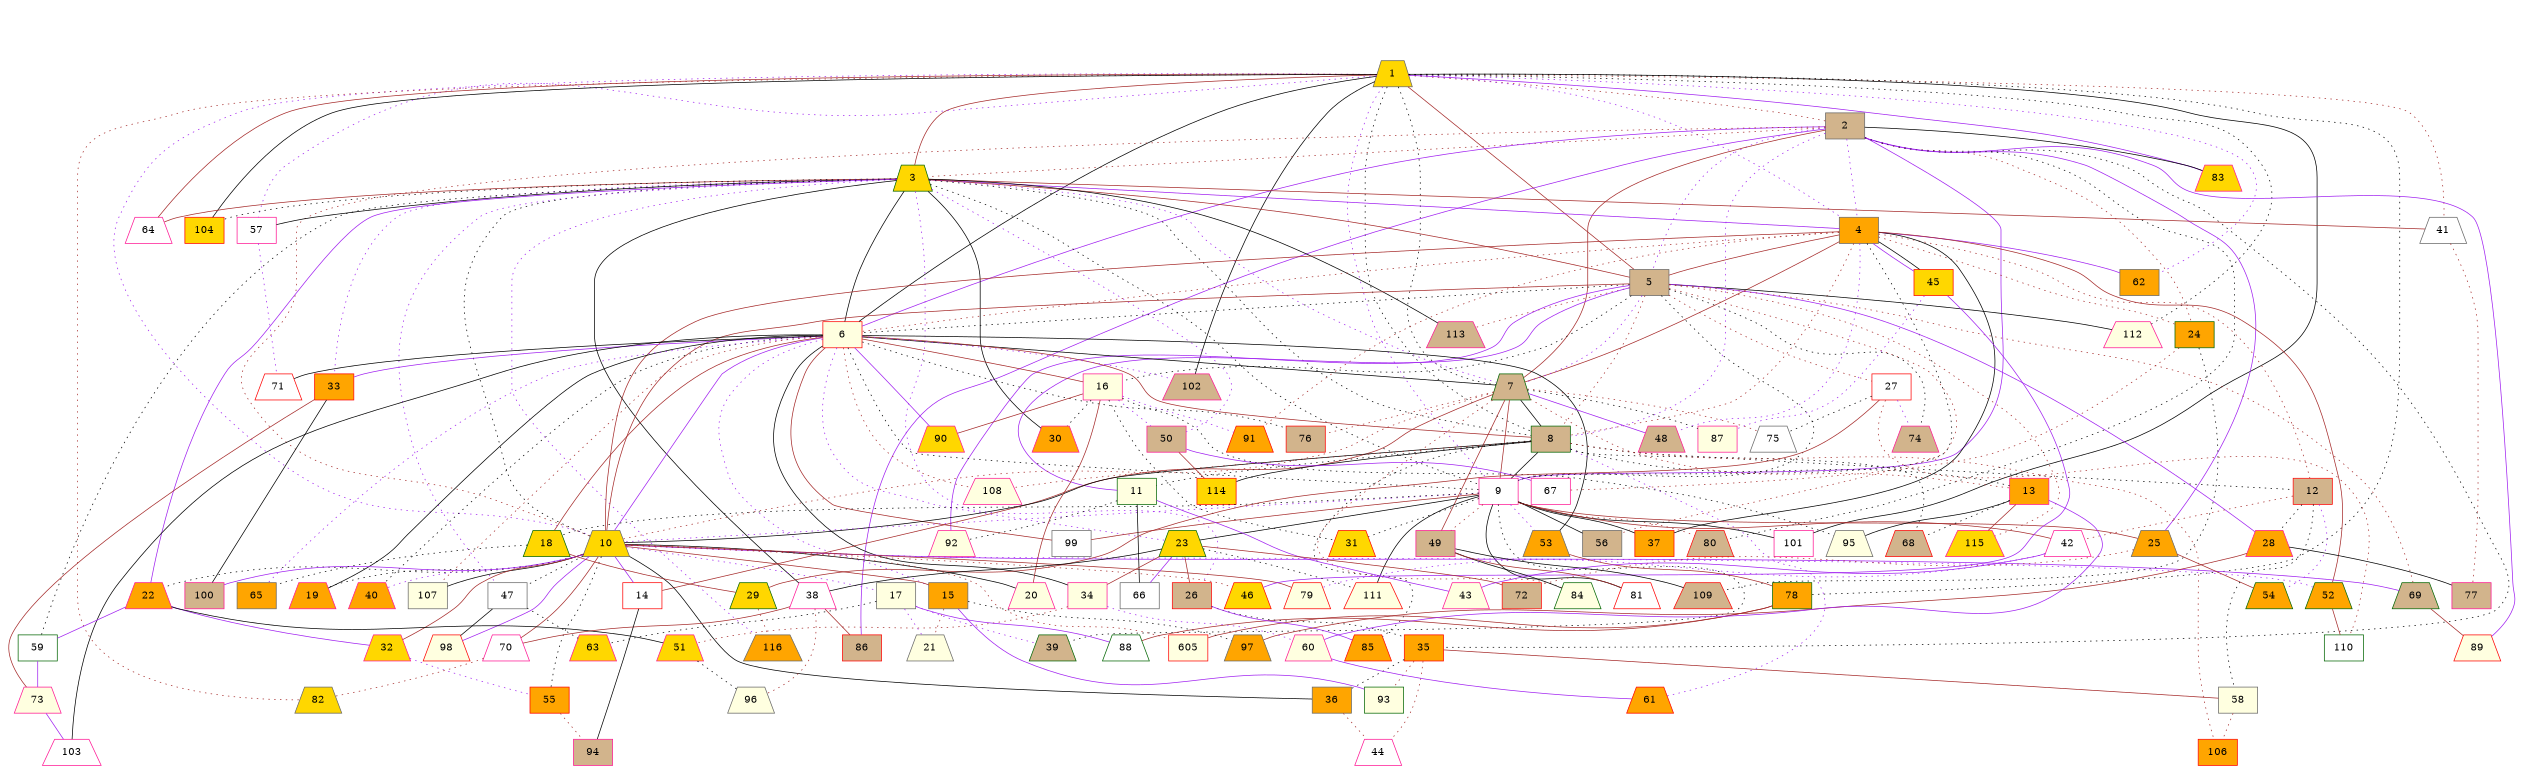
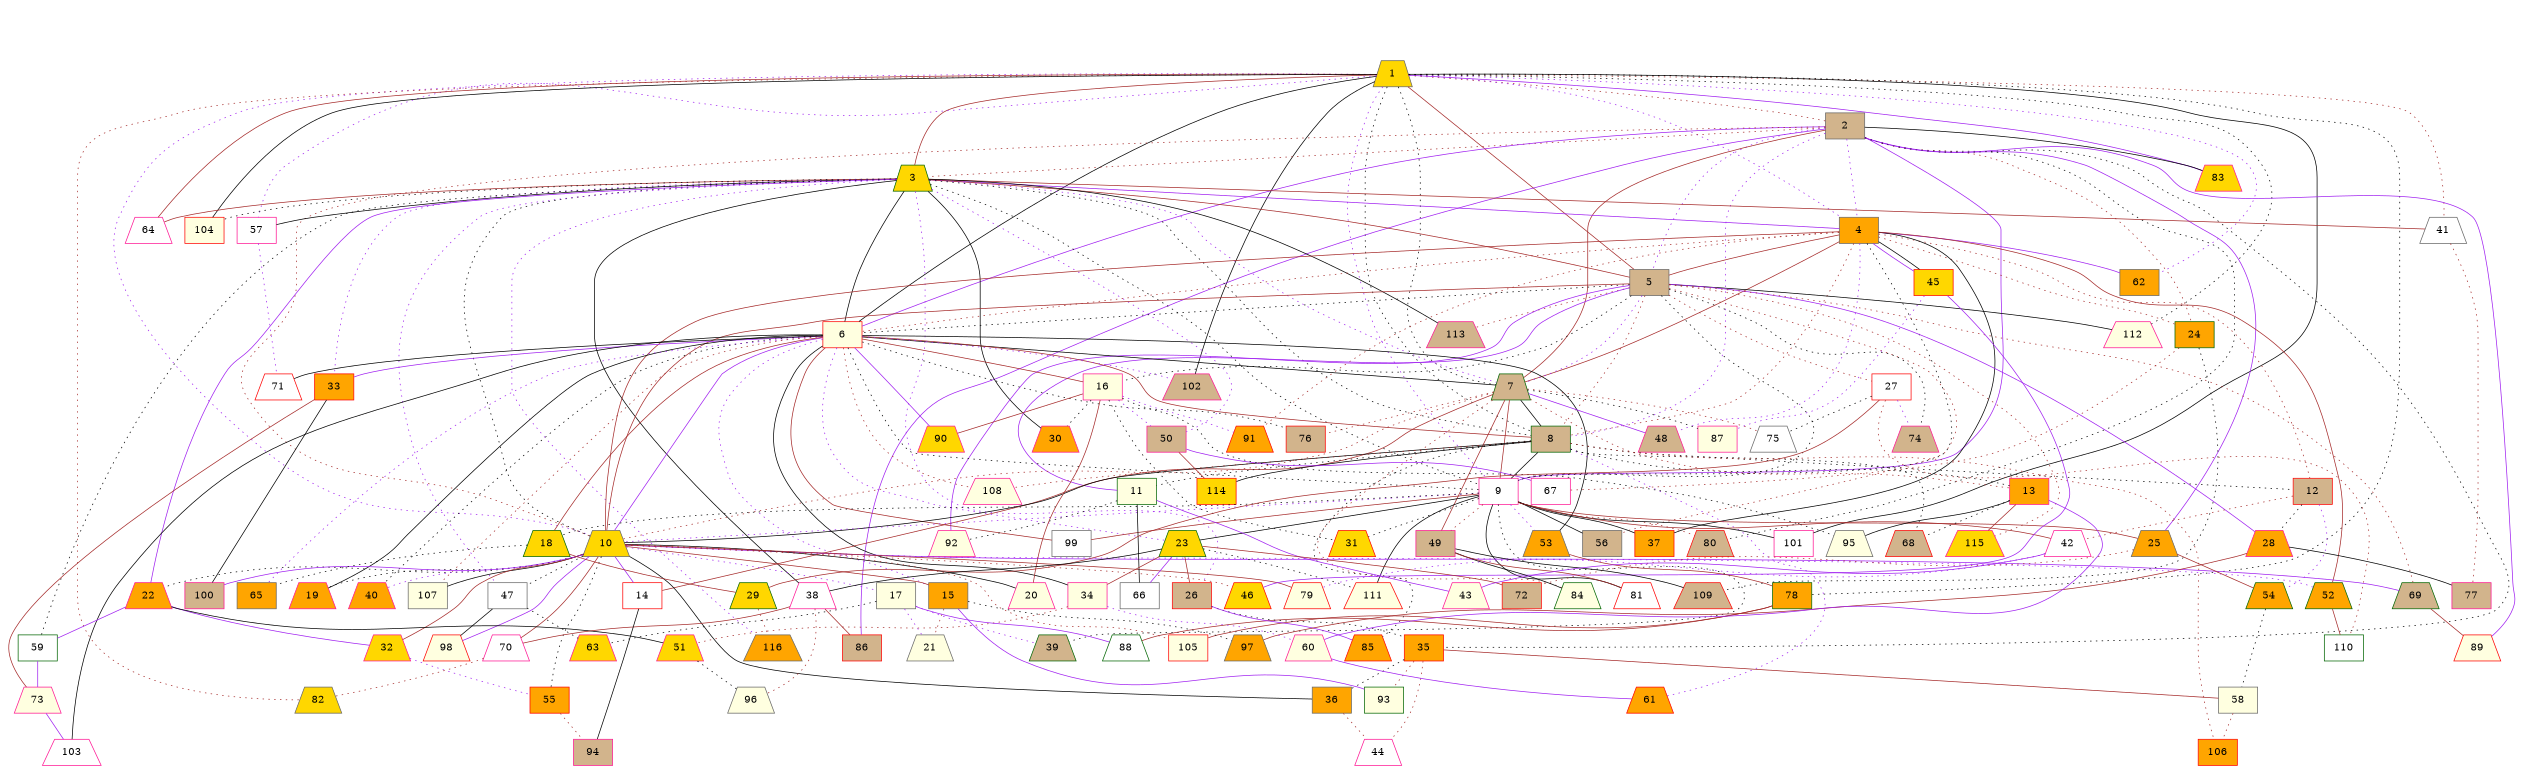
  graph {
    node [color=deeppink fillcolor=orange shape=trapezium style=filled]
    edge [color=brown style=dotted]
    1 [color=gray40 fillcolor=gold]
    2 [color=gray40 fillcolor=tan shape=box]
    3 [color=darkgreen fillcolor=gold]
    4 [color=gray40 shape=box]
    5 [color=gray40 fillcolor=tan shape=box]
    6 [color=red fillcolor=lightyellow shape=box]
    7 [color=darkgreen fillcolor=tan]
    8 [color=darkgreen fillcolor=tan shape=box]
    9 [fillcolor=white shape=box]
    10 [color=gray40 fillcolor=gold]
    41 [color=gray40 fillcolor=white]
    57 [fillcolor=white shape=box]
    62 [color=gray40 shape=box]
    64 [fillcolor=white]
    78 [color=darkgreen shape=box]
    82 [color=gray40 fillcolor=gold]
    83 [fillcolor=gold]
    101 [fillcolor=white shape=box]
    102 [fillcolor=tan]
-   104 [color=red fillcolor=gold shape=box]
+   104 [color=red fillcolor=lightyellow shape=box]
    112 [fillcolor=lightyellow]
    24 [color=darkgreen shape=box]
    25 [color=gray40]
    35 [color=red shape=box]
    80 [color=red fillcolor=tan]
    86 [color=red fillcolor=tan shape=box]
    89 [color=red fillcolor=lightyellow]
    22
    26 [color=red fillcolor=tan shape=box]
    30
    33 [color=red shape=box]
    38 [fillcolor=white]
    47 [color=gray40 fillcolor=white shape=box]
    50 [fillcolor=tan shape=box]
    59 [color=darkgreen fillcolor=white shape=box]
    113 [fillcolor=tan]
    116 [color=gray40]
    12 [color=red fillcolor=tan shape=box]
    37 [color=red shape=box]
    45 [color=red fillcolor=gold shape=box]
    48 [fillcolor=tan]
    52 [color=darkgreen]
    91 [color=red]
    11 [color=darkgreen fillcolor=lightyellow shape=box]
    16 [fillcolor=lightyellow shape=box]
    27 [color=red fillcolor=white shape=box]
    28
    56 [color=gray40 fillcolor=tan shape=box]
    69 [color=darkgreen fillcolor=tan]
    74 [fillcolor=tan]
    92 [fillcolor=lightyellow]
    115 [fillcolor=gold]
    15 [color=gray40 shape=box]
    18 [color=darkgreen fillcolor=gold]
    19
    23 [color=darkgreen fillcolor=gold]
    34 [fillcolor=lightyellow shape=box]
    40
    53 [color=gray40]
    65 [color=gray40 shape=box]
    71 [color=red fillcolor=white]
    76 [color=red fillcolor=tan shape=box]
    90 [fillcolor=gold]
    99 [color=gray40 fillcolor=white shape=box]
    103 [fillcolor=white]
    107 [color=gray40 fillcolor=lightyellow shape=box]
    108 [fillcolor=lightyellow]
    13 [shape=box]
    14 [color=red fillcolor=white shape=box]
    49 [fillcolor=tan shape=box]
    75 [color=gray40 fillcolor=white]
    84 [color=darkgreen fillcolor=lightyellow]
    87 [fillcolor=lightyellow shape=box]
    61 [color=red]
    68 [color=red fillcolor=tan]
    85 [color=red]
    106 [color=red shape=box]
    114 [color=red fillcolor=gold shape=box]
    31 [color=red fillcolor=gold]
    39 [color=darkgreen fillcolor=tan]
    42 [fillcolor=white]
    81 [color=red fillcolor=white]
    111 [color=red fillcolor=lightyellow]
    17 [color=gray40 fillcolor=lightyellow shape=box]
    20 [fillcolor=lightyellow]
    32 [fillcolor=gold]
    36 [color=gray40 shape=box]
    46 [color=red fillcolor=gold]
    55 [color=red shape=box]
    70 [fillcolor=white]
    79 [color=red fillcolor=lightyellow]
    98 [color=red fillcolor=lightyellow]
    100 [fillcolor=tan shape=box]
-   105 [color=red fillcolor=lightyellow shape=box label=605]
+   105 [color=red fillcolor=lightyellow shape=box]
    21 [color=gray40 fillcolor=lightyellow]
    63 [fillcolor=gold]
    88 [color=darkgreen fillcolor=white]
    77 [fillcolor=tan shape=box]
    67 [fillcolor=white shape=box]
    109 [color=red fillcolor=tan]
    54 [color=darkgreen]
    72 [color=red fillcolor=tan shape=box]
    93 [color=darkgreen fillcolor=lightyellow shape=box]
    44 [fillcolor=white]
    58 [color=gray40 fillcolor=lightyellow shape=box]
    51 [fillcolor=gold]
    73 [fillcolor=lightyellow]
    96 [color=gray40 fillcolor=lightyellow]
    110 [color=darkgreen fillcolor=white shape=box]
    43 [fillcolor=lightyellow]
    66 [color=gray40 fillcolor=white shape=box]
    95 [color=gray40 fillcolor=lightyellow]
    29 [color=darkgreen fillcolor=gold]
    97 [color=gray40]
    60 [fillcolor=lightyellow]
    94 [fillcolor=tan shape=box]
    1 -- 2
    1 -- 3 [style=solid]
    1 -- 4 [color=purple]
    1 -- 5 [style=solid]
    1 -- 6 [color=black style=solid]
    1 -- 7 [color=black]
    1 -- 8 [color=black]
    1 -- 9 [color=purple]
    1 -- 10 [color=purple]
    1 -- 41
    1 -- 57 [color=purple]
    1 -- 62 [color=purple]
    1 -- 64 [style=solid]
    1 -- 78 [color=black]
    1 -- 82
    1 -- 83 [color=purple style=solid]
    1 -- 101 [color=black style=solid]
    1 -- 102 [color=black style=solid]
    1 -- 104 [color=black style=solid]
    1 -- 112 [color=black]
    2 -- 3
    2 -- 4 [color=purple]
    2 -- 5 [color=purple]
    2 -- 6 [color=purple style=solid]
    2 -- 7 [style=solid]
    2 -- 8 [color=purple]
    2 -- 9 [color=purple style=solid]
    2 -- 10
    2 -- 83 [color=black style=solid]
    2 -- 24
    2 -- 25 [color=purple style=solid]
    2 -- 35 [color=black]
    2 -- 80 [color=black]
    2 -- 86 [color=purple style=solid]
    2 -- 89 [color=purple style=solid]
    3 -- 4 [color=purple style=solid]
    3 -- 5 [style=solid]
    3 -- 6 [color=black style=solid]
    3 -- 7 [color=purple]
    3 -- 8 [color=black]
    3 -- 9 [color=black]
    3 -- 10 [color=black]
    3 -- 41 [style=solid]
    3 -- 57 [color=black style=solid]
    3 -- 64 [style=solid]
    3 -- 104 [color=black]
    3 -- 22 [color=purple style=solid]
    3 -- 26 [color=purple]
    3 -- 30 [color=black style=solid]
    3 -- 33 [color=purple]
    3 -- 38 [color=black style=solid]
    3 -- 47 [color=purple]
    3 -- 50 [color=purple]
    3 -- 59 [color=black]
    3 -- 113 [color=black style=solid]
    3 -- 116 [color=purple]
    4 -- 5 [style=solid]
    4 -- 6
    4 -- 7 [style=solid]
    4 -- 8
    4 -- 9 [color=black]
    4 -- 10 [style=solid]
    4 -- 62 [color=purple style=solid]
    4 -- 24
    4 -- 12
    4 -- 37 [color=black style=solid]
    4 -- 45 [color=purple style=solid]
    4 -- 45 [color=black style=solid]
    4 -- 48 [color=purple]
    4 -- 52 [style=solid]
    4 -- 91
    5 -- 6 [color=black]
    5 -- 7 [color=purple]
    5 -- 8
    5 -- 9 [color=black]
    5 -- 10 [style=solid]
    5 -- 112 [color=black style=solid]
    5 -- 113
    5 -- 11 [color=purple style=solid]
    5 -- 16 [color=black]
    5 -- 27
    5 -- 28 [color=purple style=solid]
    5 -- 56
    5 -- 69
    5 -- 74 [color=black]
    5 -- 92 [color=purple style=solid]
    5 -- 115
    6 -- 7 [color=black style=solid]
    6 -- 8 [style=solid]
    6 -- 9 [color=black]
    6 -- 10 [color=purple style=solid]
    6 -- 102 [color=purple]
    6 -- 33 [color=purple style=solid]
    6 -- 16 [style=solid]
    6 -- 15 [color=purple]
    6 -- 18 [style=solid]
    6 -- 19 [color=black style=solid]
    6 -- 23 [color=purple]
    6 -- 34 [color=black style=solid]
    6 -- 40 [color=black]
    6 -- 53 [color=black style=solid]
    6 -- 65 [color=purple]
    6 -- 71 [color=black style=solid]
    6 -- 76 [color=black]
    6 -- 90 [color=purple style=solid]
    6 -- 99 [style=solid]
    6 -- 103 [color=black style=solid]
    6 -- 107
    6 -- 108
    7 -- 8 [color=black style=solid]
    7 -- 9 [style=solid]
    7 -- 10
    7 -- 48 [color=purple style=solid]
    7 -- 76
    7 -- 13
    7 -- 14 [style=solid]
    7 -- 49 [style=solid]
    7 -- 75
    7 -- 84
    7 -- 87 [color=black]
    8 -- 9 [color=black style=solid]
    8 -- 10 [color=black style=solid]
    8 -- 12 [color=black]
    8 -- 11 [color=black]
    8 -- 108
    8 -- 13 [color=black]
    8 -- 61 [color=purple]
    8 -- 68 [color=black]
    8 -- 85 [color=black]
    8 -- 106
    8 -- 114 [color=black style=solid]
    9 -- 10 [color=purple]
    9 -- 101 [color=black style=solid]
    9 -- 25 [style=solid]
    9 -- 80
    9 -- 37 [color=black style=solid]
    9 -- 56 [color=black style=solid]
    9 -- 18 [color=black]
    9 -- 23 [color=black style=solid]
    9 -- 53 [color=purple]
    9 -- 99 [style=solid]
    9 -- 49
    9 -- 31 [color=black]
    9 -- 39 [color=black]
    9 -- 42 [style=solid]
    9 -- 81 [color=black style=solid]
    9 -- 111 [color=black style=solid]
    10 -- 22 [color=black]
    10 -- 47 [color=black]
    10 -- 52 [color=purple]
    10 -- 69 [color=purple style=solid]
    10 -- 15 [style=solid]
    10 -- 19 [color=black]
    10 -- 40 [color=purple]
    10 -- 107 [color=black style=solid]
    10 -- 14 [color=purple style=solid]
    10 -- 17 [color=purple]
    10 -- 20 [color=black style=solid]
    10 -- 32 [style=solid]
    10 -- 36 [color=black style=solid]
    10 -- 46
    10 -- 55 [color=black]
    10 -- 70 [style=solid]
    10 -- 79 [style=solid]
    10 -- 98 [color=purple style=solid]
    10 -- 100 [color=purple style=solid]
    10 -- 105
    41 -- 77
    57 -- 71 [color=purple]
    78 -- 105 [style=solid]
    78 -- 88 [style=solid]
    24 -- 67
    24 -- 109 [color=black]
    25 -- 54 [style=solid]
    25 -- 72
    35 -- 36 [color=black]
    35 -- 93
    35 -- 44
    35 -- 58 [style=solid]
    22 -- 59 [color=purple style=solid]
    22 -- 32 [color=purple style=solid]
    22 -- 51 [color=black style=solid]
    26 -- 35 [color=black]
    26 -- 85 [color=purple style=solid]
    33 -- 100 [color=black style=solid]
    33 -- 73 [style=solid]
    38 -- 86 [style=solid]
    38 -- 70 [style=solid]
    38 -- 96
    47 -- 98 [color=black style=solid]
    47 -- 63 [color=black]
    50 -- 114 [style=solid]
    50 -- 67 [color=purple style=solid]
    59 -- 73 [color=purple style=solid]
    12 -- 28 [color=black]
    12 -- 42
    12 -- 54 [color=purple]
    45 -- 87 [color=purple]
    45 -- 46 [color=purple style=solid]
    52 -- 110 [style=solid]
    11 -- 92 [color=black]
    11 -- 43 [color=purple style=solid]
    11 -- 66 [color=black style=solid]
    16 -- 30 [color=black]
    16 -- 50 [color=purple]
    16 -- 91 [color=purple]
    16 -- 90 [style=solid]
    16 -- 31 [color=black]
    16 -- 20 [style=solid]
    16 -- 95 [color=black]
    27 -- 74 [color=purple]
    27 -- 75 [color=black]
    27 -- 110
    27 -- 29 [style=solid]
    28 -- 77 [color=black style=solid]
    28 -- 97 [style=solid]
    69 -- 89 [style=solid]
    15 -- 21
    15 -- 93 [color=purple style=solid]
    15 -- 97 [color=black]
    18 -- 65 [color=black]
    18 -- 29 [style=solid]
    23 -- 26 [style=solid]
    23 -- 38 [color=black style=solid]
    23 -- 34 [style=solid]
    23 -- 111 [color=black]
    23 -- 72 [style=solid]
    23 -- 66 [color=purple style=solid]
    34 -- 51
    34 -- 60 [color=purple]
    53 -- 78 [style=solid]
    13 -- 115 [style=solid]
    13 -- 68 [color=black]
    13 -- 95 [color=black style=solid]
    13 -- 60 [color=purple style=solid]
    14 -- 94 [color=black style=solid]
    49 -- 84 [color=black style=solid]
    49 -- 81 [style=solid]
    49 -- 109 [color=black style=solid]
    42 -- 79 [color=purple]
    42 -- 43 [color=purple style=solid]
    17 -- 39 [color=purple]
    17 -- 21 [color=purple]
    17 -- 63 [color=black]
    17 -- 88 [color=purple style=solid]
    32 -- 55 [color=purple]
    36 -- 44
    55 -- 94
    70 -- 82
-   12 -- 58 [color=black]
+   54 -- 58 [color=black]
    58 -- 106
    51 -- 96 [color=black]
    73 -- 103 [color=purple style=solid]
    29 -- 116
    60 -- 61 [color=purple style=solid]
  }
